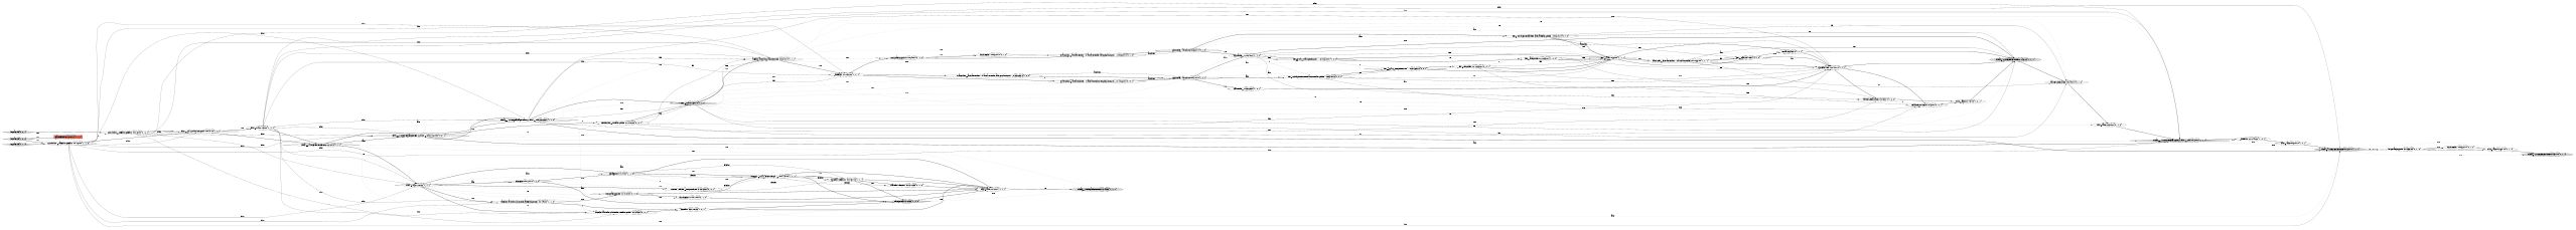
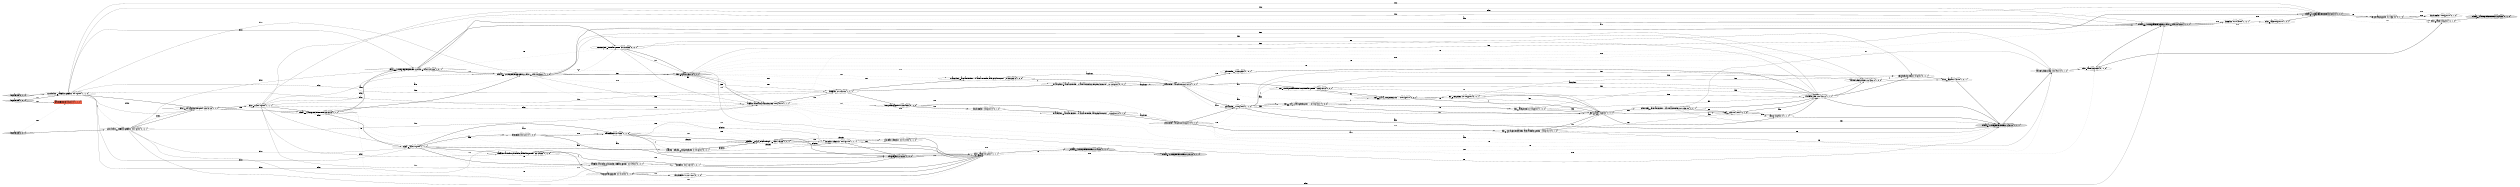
  digraph {
    rankdir=LR
    node [fillcolor=white shape=ellipse style=filled]
    edge [style=bold]
    n1 [label="e.doit = false@@@18@@@['1', '1', '1']"]
+   n2 [fillcolor=lightgray label="e.detail = SWT.TRAVERSE_NONE@@@22@@@['0', '1', '0']"]
    n3 [fillcolor=lightgray label="e.detail = SWT.TRAVERSE_NONE@@@19@@@['1', '1', '1']"]
    n4 [label="!isProposalPopupActive()@@@29@@@['0', '1', '0']" shape=diamond]
    n5 [label="this.closeEditor()@@@30@@@['0', '1', '0']"]
    n6 [label="int lastColumn = lastTraverseIndex > 0? lastTraverseIndex: table.getColumnCount() - 1@@@32@@@['0', '1', '0']"]
    n7 [label="columnIndex < lastColumn@@@33@@@['0', '1', '0']" shape=diamond]
    n8 [label="editOnEnter@@@14@@@['1', '1', '0']" shape=diamond]
    n9 [label="selection != null && selection.length >= 1@@@14@@@['1', '1', '1']" shape=diamond]
    n10 [label="showEditor(selection(0()@@@15@@@['1', '1', '1']"]
    n11 [label="TreeItem(( selection = tree.getSelection()@@@13@@@['0', '0', '1']"]
    n12 [label="showEditor(selection(0()@@@17@@@['0', '1', '0']"]
    n13 [fillcolor=lightgray label="editOnEnter@@@18@@@['1', '0', '0']" shape=diamond]
    n14 [label="table.setSelection(item)@@@49@@@['0', '1', '0']"]
    n15 [label="e.doit = false@@@50@@@['0', '1', '0']"]
    n16 [fillcolor=lightgray label="e.detail == SWT.TRAVERSE_ESCAPE && editor != null@@@48@@@['1', '1', '1']" shape=diamond]
    n17 [label="item != null@@@41@@@['0', '1', '0']" shape=diamond]
    n18 [label="showEditor(item)@@@42@@@['1', '1', '1']"]
    n19 [label="return@@@39@@@['1', '1', '1']"]
    n20 [fillcolor=lightgray label="e.detail = SWT.TRAVERSE_NONE@@@45@@@['1', '1', '1']"]
    n21 [label="tree.setSelection(item)@@@43@@@['0', '0', '1']"]
    n22 [label="table.setSelection(item)@@@45@@@['1', '0', '0']"]
    n23 [label="closeEditor()@@@49@@@['1', '0', '1']"]
    n24 [label="e.doit = false@@@50@@@['1', '0', '1']"]
    n25 [fillcolor=lightgray label="e.detail = SWT.TRAVERSE_NONE@@@51@@@['1', '1', '1']"]
    n26 [label="e.doit = false@@@44@@@['1', '0', '1']"]
    n27 [label="editOnEnter@@@12@@@['1', '0', '0']" shape=diamond]
    n28 [label="closeEditor()@@@25@@@['1', '1', '1']"]
    n29 [label="int lastColumn = lastTraverseIndex > 0? lastTraverseIndex: tree.getColumnCount() - 1@@@26@@@['0', '0', '1']"]
    n30 [label="int lastColumn = lastTraverseIndex > 0? lastTraverseIndex: table.getColumnCount() - 1@@@28@@@['1', '0', '0']"]
    n31 [label="columnIndex < lastColumn@@@27@@@['1', '0', '1']" shape=diamond]
    n32 [label="!isProposalPopupActive()@@@55@@@['0', '1', '0']" shape=diamond]
    n33 [fillcolor=lightgray label="e.detail = SWT.TRAVERSE_NONE@@@59@@@['0', '1', '0']"]
    n34 [label="e.doit = false@@@58@@@['0', '1', '0']"]
    n35 [label="columnIndex++@@@34@@@['1', '1', '0']"]
    n36 [label="item == null && table.getItemCount() > 0@@@34@@@['1', '0', '0']" shape=diamond]
    n37 [label="item = UIUtils.getNextTreeItem(tree,treeEditor.getItem())@@@31@@@['0', '0', '1']"]
    n38 [label="item != null@@@35@@@['1', '1', '1']" shape=diamond]
    n39 [label="item = table.getItem(0)@@@35@@@['1', '0', '0']"]
    n40 [label="item == null && tree.getItemCount() > 0@@@32@@@['0', '0', '1']" shape=diamond]
    n41 [label="columnIndex = firstTraverseIndex > 0? firstTraverseIndex: 0@@@36@@@['1', '1', '1']"]
    n42 [label="e.detail == SWT.TRAVERSE_RETURN@@@7@@@['1', '1', '1']" shape=diamond]
    n43 [label="editor != null@@@8@@@['1', '1', '1']" shape=diamond]
    n44 [label="e.detail == SWT.TRAVERSE_TAB_NEXT && editor != null@@@25@@@['1', '1', '0']" shape=diamond]
    n45 [label="e.detail == SWT.TRAVERSE_TAB_NEXT && editor != null@@@21@@@['1', '0', '1']" shape=diamond]
    n46 [label="saveEditorValue(editor,columnIndex,treeEditor.getItem())@@@9@@@['0', '0', '1']"]
    n47 [label="closeEditor()@@@10@@@['1', '0', '1']"]
    n48 [label="saveEditorValue(editor,columnIndex,tableEditor.getItem())@@@9@@@['1', '1', '0']"]
    n49 [label="!isProposalPopupActive()@@@10@@@['0', '1', '0']" shape=diamond]
    n50 [label="saveEditorValue(editor,columnIndex,item)@@@24@@@['1', '1', '1']"]
    n51 [fillcolor=lightgray label="item != null@@@23@@@['1', '1', '1']" shape=diamond]
    n52 [label="TreeItem item = treeEditor.getItem()@@@22@@@['0', '0', '1']"]
    n53 [fillcolor=tomato label="TraverseEvent e@@@2@@@['1', '1', '1']" shape=box]
    n54 [label="item = tree.getItem(0)@@@33@@@['0', '0', '1']"]
    n55 [label="this.closeEditor()@@@11@@@['0', '1', '0']"]
    n56 [label="editor = null@@@5@@@['1', '1', '1']"]
    n57 [label="columnIndex++@@@28@@@['1', '0', '1']"]
    n58 [label="Control editor = treeEditor.getEditor()@@@3@@@['0', '0', '1']"]
    n59 [label="editor != null && editor.isDisposed()@@@4@@@['1', '1', '1']" shape=diamond]
    n60 [label="this.closeEditor()@@@56@@@['0', '1', '0']"]
    n61 [label="item = UIUtils.getNextTableItem(table,tableEditor.getItem())@@@37@@@['0', '1', '0']"]
    n62 [fillcolor=lightgray label="keyTraversed['0', '1', '0']" shape=diamond]
    n63 [label="Control editor = tableEditor.getEditor()@@@3@@@['1', '1', '0']"]
    n64 [fillcolor=lightgray label="keyTraversed['1', '0', '0']" shape=diamond]
    n65 [fillcolor=lightgray label="keyTraversed['0', '0', '1']" shape=diamond]
+   n1 -> n2 [label=true style=dotted]
    n1 -> n3 [label=true style=dotted]
    n1 -> n3
+   n3 -> n2
    n4 -> n5 [label=true style=dotted]
    n4 -> n5
    n4 -> n6
    n5 -> n6
    n6 -> n7
    n6 -> n7 [label=lastColumn style=solid]
    n7 -> n17 [label=false style=dotted]
    n7 -> n35 [label=true style=dotted]
    n7 -> n35
    n7 -> n38 [label=true style=dotted]
    n7 -> n61 [label=false style=dotted]
    n7 -> n61
    n8 -> n1
    n8 -> n9 [label=selection style=solid]
    n8 -> n9 [label=true style=dotted]
    n8 -> n9
    n8 -> n10 [label=selection style=solid]
    n8 -> n10 [label=true style=dotted]
    n8 -> n11 [label=0 style=dashed]
    n9 -> n1
    n9 -> n10 [label=selection style=solid]
    n9 -> n10 [label=true style=dotted]
    n9 -> n10
    n9 -> n12 [label=selection style=solid]
    n9 -> n13
    n10 -> n1
    n10 -> n12
    n10 -> n12 [label=true style=dotted]
    n10 -> n13
    n11 -> n9 [label=selection style=solid]
    n11 -> n9
    n11 -> n10 [label=selection style=solid]
    n12 -> n1
    n13 -> n1 [label=true style=dotted]
    n13 -> n1
    n13 -> n3 [label=true style=dotted]
    n14 -> n15
    n15 -> n16
    n16 -> n23 [label=true style=dotted]
    n16 -> n23
    n16 -> n24 [label=true style=dotted]
    n16 -> n25 [label=true style=dotted]
    n17 -> n18
    n17 -> n18 [label=false style=dotted]
    n17 -> n19 [label=true style=dotted]
    n17 -> n19
    n18 -> n20
    n18 -> n21
    n18 -> n22
    n19 -> n18
    n19 -> n20
    n20 -> n14
    n21 -> n26
    n22 -> n21 [label=0 style=dashed]
    n22 -> n26
    n23 -> n24
    n24 -> n25
    n25 -> n32
    n25 -> n32 [label=true style=dotted]
    n25 -> n33 [label=true style=dotted]
    n25 -> n34 [label=true style=dotted]
    n26 -> n20
    n27 -> n8
    n27 -> n8 [label=true style=dotted]
    n27 -> n9 [label=true style=dotted]
    n27 -> n13
    n28 -> n4
    n28 -> n29
    n28 -> n30
    n29 -> n31 [label=lastColumn style=solid]
    n29 -> n31
    n30 -> n29 [label=0 style=dashed]
    n30 -> n31 [label=lastColumn style=solid]
    n30 -> n31
    n31 -> n35 [label=false style=dotted]
    n31 -> n35
    n31 -> n36 [label=false style=dotted]
    n31 -> n37 [label=false style=dotted]
    n31 -> n37
    n31 -> n38 [label=false style=dotted]
    n31 -> n40 [label=false style=dotted]
    n31 -> n57
    n31 -> n57 [label=true style=dotted]
    n32 -> n34
    n32 -> n60 [label=true style=dotted]
    n32 -> n60
    n34 -> n33
    n35 -> n18 [label=lastColumn style=solid]
    n35 -> n20
    n35 -> n22 [label=item style=solid]
    n35 -> n36
    n35 -> n36 [label=item style=solid]
    n35 -> n37 [label=0 style=dashed]
    n35 -> n38 [label=item style=solid]
    n36 -> n38
    n36 -> n39
    n36 -> n39 [label=true style=dotted]
    n36 -> n40 [label=0 style=dashed]
    n37 -> n18 [label=item style=solid]
    n37 -> n21 [label=item style=solid]
    n37 -> n38 [label=item style=solid]
    n37 -> n40 [label=item style=solid]
    n37 -> n40
    n38 -> n17
    n38 -> n19
    n38 -> n19 [label=false style=dotted]
    n38 -> n41 [label=true style=dotted]
    n38 -> n41
    n39 -> n18 [label=item style=solid]
    n39 -> n22 [label=item style=solid]
    n39 -> n38
    n39 -> n38 [label=item style=solid]
    n40 -> n38
    n40 -> n54
    n40 -> n54 [label=true style=dotted]
    n41 -> n14 [label=item style=solid]
    n41 -> n17 [label=item style=solid]
    n41 -> n17
    n41 -> n18
    n41 -> n20 [label=item style=solid]
    n42 -> n1 [label=true style=dotted]
    n42 -> n3 [label=true style=dotted]
    n42 -> n13 [label=true style=dotted]
    n42 -> n43
    n42 -> n43 [label=true style=dotted]
    n42 -> n44 [label=false style=dotted]
    n42 -> n44
    n42 -> n45 [label=false style=dotted]
    n42 -> n45
    n43 -> n8
    n43 -> n8 [label=false style=dotted]
    n43 -> n9 [label=false style=dotted]
    n43 -> n11
    n43 -> n11 [label=false style=dotted]
    n43 -> n27 [label=false style=dotted]
    n43 -> n27
    n43 -> n46 [label=true style=dotted]
    n43 -> n46
    n43 -> n47 [label=true style=dotted]
    n43 -> n48 [label=true style=dotted]
    n43 -> n48
    n43 -> n49 [label=true style=dotted]
    n44 -> n18 [label=item style=solid]
    n44 -> n22 [label=item style=solid]
    n44 -> n25
    n44 -> n25 [label=false style=dotted]
    n44 -> n50 [label=item style=solid]
    n44 -> n50 [label=true style=dotted]
    n44 -> n51 [label=true style=dotted]
    n44 -> n51 [label=item style=solid]
    n44 -> n51
    n44 -> n52 [label=0 style=dashed]
    n45 -> n16 [label=false style=dotted]
    n45 -> n16
    n45 -> n44
    n45 -> n44 [label=true style=dotted]
    n45 -> n51 [label=true style=dotted]
    n45 -> n52
    n45 -> n52 [label=true style=dotted]
    n46 -> n47
    n47 -> n1
    n47 -> n13
    n48 -> n46 [label=0 style=dashed]
    n48 -> n47
    n48 -> n49
    n49 -> n1
    n49 -> n55 [label=true style=dotted]
    n49 -> n55
    n50 -> n4 [label=true style=dotted]
    n50 -> n6 [label=true style=dotted]
    n50 -> n7 [label=true style=dotted]
    n50 -> n14 [label=true style=dotted]
    n50 -> n15 [label=true style=dotted]
    n50 -> n16 [label=true style=dotted]
    n50 -> n20 [label=true style=dotted]
    n50 -> n28
    n50 -> n28 [label=true style=dotted]
    n51 -> n14 [label=item style=solid]
    n51 -> n18 [label=true style=dotted]
    n51 -> n20 [label=item style=solid]
    n51 -> n20 [label=true style=dotted]
    n51 -> n21 [label=true style=dotted]
    n51 -> n22 [label=true style=dotted]
    n51 -> n26 [label=true style=dotted]
    n51 -> n28 [label=true style=dotted]
    n51 -> n28 [label=item style=solid]
    n51 -> n29 [label=true style=dotted]
    n51 -> n30 [label=true style=dotted]
    n51 -> n31 [label=true style=dotted]
    n51 -> n50 [label=item style=solid]
    n51 -> n50 [label=true style=dotted]
    n51 -> n50
    n52 -> n18 [label=item style=solid]
    n52 -> n21 [label=item style=solid]
    n52 -> n50 [label=item style=solid]
    n52 -> n51
    n52 -> n51 [label=item style=solid]
    n54 -> n18 [label=item style=solid]
    n54 -> n21 [label=item style=solid]
    n54 -> n38 [label=item style=solid]
    n54 -> n38
    n54 -> n39 [label=0 style=dashed]
    n55 -> n1
    n56 -> n16 [label=editor style=solid]
    n56 -> n25 [label=editor style=solid]
    n56 -> n28 [label=editor style=solid]
    n56 -> n42
    n56 -> n43 [label=editor style=solid]
    n56 -> n44 [label=editor style=solid]
    n56 -> n45 [label=editor style=solid]
    n56 -> n46 [label=editor style=solid]
    n56 -> n48 [label=editor style=solid]
    n56 -> n50 [label=editor style=solid]
    n57 -> n18
    n58 -> n16 [label=editor style=solid]
    n58 -> n43 [label=editor style=solid]
    n58 -> n45 [label=editor style=solid]
    n58 -> n46 [label=editor style=solid]
    n58 -> n50 [label=editor style=solid]
    n58 -> n59 [label=editor style=solid]
    n58 -> n59
    n59 -> n42
    n59 -> n56 [label=true style=dotted]
    n59 -> n56
-   n60 -> n34
+   n15 -> n34
    n61 -> n14 [label=item style=solid]
    n61 -> n17 [label=item style=solid]
    n61 -> n20 [label=item style=solid]
    n61 -> n38 [label=item style=solid]
    n61 -> n38
    n62 -> n53 [label=true style=dotted]
    n62 -> n63
    n63 -> n16 [label=editor style=solid]
    n63 -> n25 [label=editor style=solid]
    n63 -> n28 [label=editor style=solid]
    n63 -> n43 [label=editor style=solid]
    n63 -> n44 [label=editor style=solid]
    n63 -> n45 [label=editor style=solid]
    n63 -> n48 [label=editor style=solid]
    n63 -> n50 [label=editor style=solid]
    n63 -> n58 [label=0 style=dashed]
    n63 -> n59
    n63 -> n59 [label=editor style=solid]
    n64 -> n53 [label=true]
    n64 -> n63
    n65 -> n53 [label=true style=dotted]
    n65 -> n58
  }
